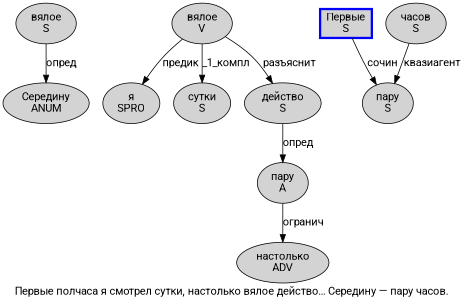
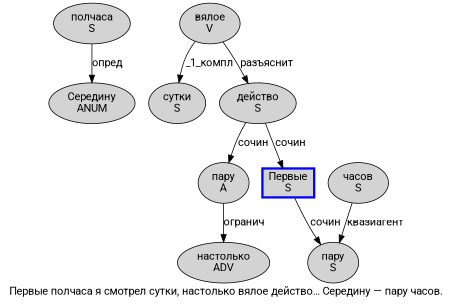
  digraph {
    fontname=Roboto
    label="Первые полчаса я смотрел сутки, настолько вялое действо… Середину — пару часов."
    node [fillcolor=lightgray fontname=Roboto penwidth=1 shape=ellipse style=filled]
    edge [fontname=Roboto]
    n1 [label="Середину\nANUM"]
-   n2 [label="вялое\nS"]
-   n3 [label="я\nSPRO"]
+   n2 [label="полчаса\nS"]
    n4 [label="вялое\nV"]
    n5 [label="сутки\nS"]
    n6 [label="действо\nS"]
    n7 [label="пару\nA"]
    n8 [color=blue label="Первые\nS" penwidth=3 shape=box]
    n9 [label="настолько\nADV"]
    n10 [label="пару\nS"]
    n11 [label="часов\nS"]
    n2 -> n1 [label="опред"]
-   n4 -> n3 [label="предик"]
    n4 -> n5 [label="_1_компл"]
    n4 -> n6 [label="разъяснит"]
-   n6 -> n7 [label="опред"]
+   n6 -> n7 [label="сочин"]
+   n6 -> n8 [label="сочин"]
    n7 -> n9 [label="огранич"]
    n8 -> n10 [label="сочин"]
    n11 -> n10 [label="квазиагент"]
  }
